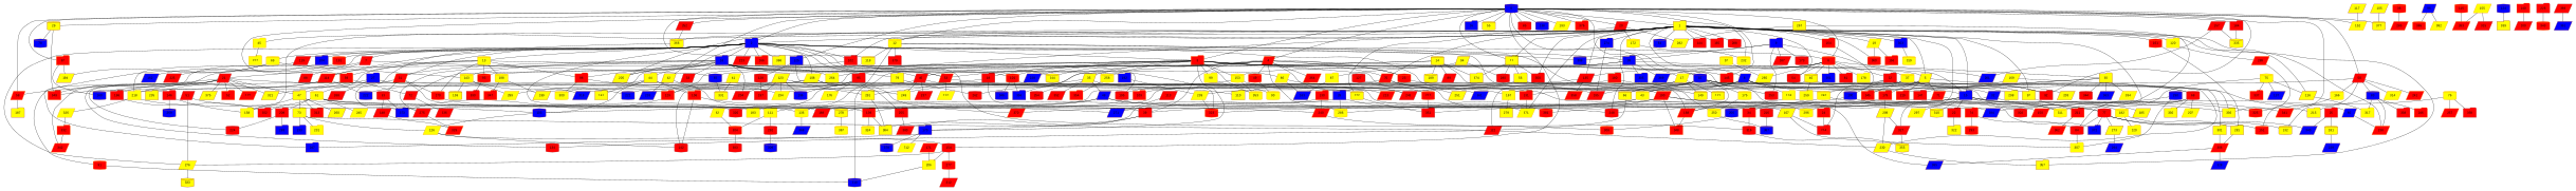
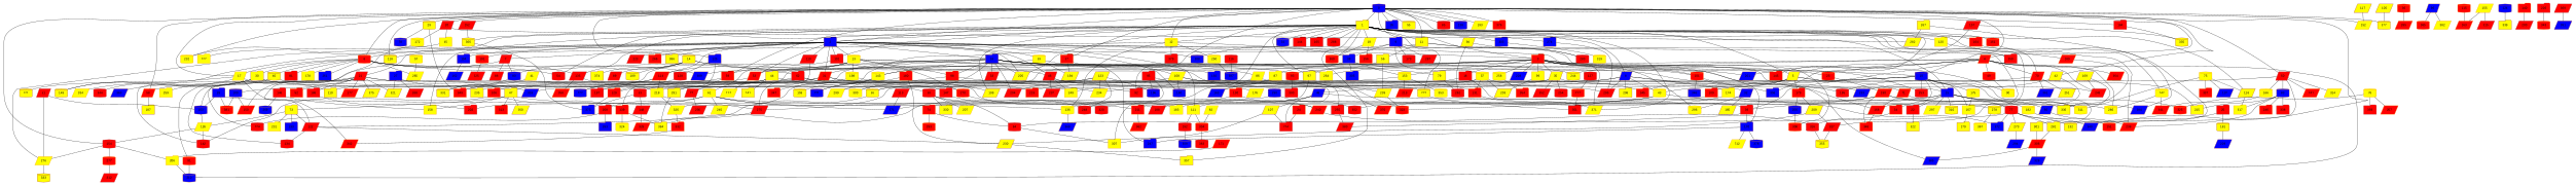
  graph {
    fontname="Liberation Sans"
    node [color=darkorange fillcolor=red fontname="Liberation Sans" shape=parallelogram style=filled]
    edge [fontname="Liberation Sans"]
    0 [color=brown fillcolor=blue shape=cylinder]
    1 [color=brown fillcolor=yellow shape=folder]
    2 [color=brown fillcolor=blue shape=folder]
    3 [shape=folder]
    4
    6 [shape=cylinder]
    10 [color=brown fillcolor=blue shape=cylinder]
    11 [color=brown fillcolor=yellow shape=folder]
    12 [fillcolor=yellow shape=cylinder]
    17 [fillcolor=yellow]
    20 [color=brown]
    26 [fillcolor=blue shape=folder]
    29 [color=brown fillcolor=yellow shape=cylinder]
    42 [color=brown fillcolor=yellow]
    50 [color=brown]
    55 [color=brown fillcolor=yellow shape=cylinder]
    58
    59 [shape=folder]
    67 [shape=folder]
    85 [color=brown shape=cylinder]
    92 [color=brown shape=folder]
    118 [color=brown fillcolor=yellow shape=cylinder]
    125 [fillcolor=blue shape=folder]
    138 [color=brown fillcolor=blue shape=cylinder]
    145 [shape=folder]
    151 [shape=cylinder]
    152 [fillcolor=yellow]
    154 [color=brown shape=cylinder]
    184 [color=brown shape=folder]
    193 [fillcolor=yellow]
    232 [fillcolor=yellow shape=cylinder]
    252 [color=brown]
    376 [shape=folder]
    377 [color=brown fillcolor=yellow shape=cylinder]
    5 [color=brown fillcolor=yellow]
    8 [fillcolor=blue]
    15 [fillcolor=blue shape=folder]
    19 [fillcolor=yellow]
    54 [color=brown shape=cylinder]
    64 [fillcolor=blue shape=cylinder]
    70
    97 [color=brown fillcolor=yellow shape=folder]
    102 [color=brown shape=folder]
    116 [color=brown fillcolor=yellow]
    120 [fillcolor=yellow shape=folder]
    135 [color=brown]
    144 [color=brown shape=folder]
    150
    158 [fillcolor=yellow shape=folder]
    161 [shape=cylinder]
    164 [shape=folder]
    165 [color=brown shape=folder]
    199 [color=brown fillcolor=yellow]
    205 [color=brown fillcolor=yellow]
    238
    248 [color=brown shape=cylinder]
    272 [color=brown fillcolor=yellow shape=cylinder]
    274 [fillcolor=blue shape=folder]
    288 [color=brown shape=cylinder]
    303 [color=brown fillcolor=blue shape=folder]
    327 [color=brown]
    350 [color=brown shape=folder]
    357 [color=brown fillcolor=yellow shape=folder]
    360 [shape=cylinder]
    366 [color=brown fillcolor=yellow shape=cylinder]
    371 [fillcolor=yellow]
    7 [color=brown]
    13 [fillcolor=yellow shape=cylinder]
    16 [color=brown fillcolor=blue shape=folder]
    21 [color=brown]
    31
    46 [color=brown]
    53
    69 [fillcolor=yellow shape=cylinder]
    104 [color=brown fillcolor=blue shape=folder]
    108 [fillcolor=yellow]
    111 [fillcolor=yellow shape=folder]
    114
    119 [color=brown]
    149 [color=brown fillcolor=yellow shape=cylinder]
    167 [fillcolor=yellow shape=folder]
    191 [shape=cylinder]
    223 [color=brown]
    266 [shape=folder]
    276 [fillcolor=yellow]
    308 [shape=cylinder]
    386 [color=brown fillcolor=yellow shape=folder]
    388 [fillcolor=blue shape=cylinder]
    18 [color=brown shape=folder]
    23 [shape=cylinder]
    35 [color=brown fillcolor=yellow]
    72 [color=brown]
    90 [fillcolor=yellow shape=cylinder]
    93 [shape=cylinder]
    99 [fillcolor=yellow shape=folder]
    101 [shape=cylinder]
    153 [fillcolor=yellow shape=cylinder]
    170 [color=brown fillcolor=blue shape=folder]
    228 [fillcolor=blue]
    258 [fillcolor=yellow shape=cylinder]
    264 [fillcolor=yellow shape=folder]
    296 [fillcolor=yellow shape=cylinder]
    39 [color=brown shape=folder]
    49 [shape=cylinder]
    129 [shape=folder]
    210 [fillcolor=blue shape=cylinder]
    243 [color=brown]
    244 [color=brown fillcolor=yellow shape=cylinder]
    286 [fillcolor=yellow shape=cylinder]
    356 [color=brown fillcolor=blue shape=folder]
    364
    30 [color=brown fillcolor=yellow shape=folder]
    40 [color=brown fillcolor=yellow shape=cylinder]
    62 [color=brown shape=folder]
    81 [color=brown shape=folder]
    178 [fillcolor=yellow shape=folder]
    261 [fillcolor=blue shape=folder]
    265 [fillcolor=yellow]
    389 [fillcolor=blue]
    66 [color=brown fillcolor=yellow shape=cylinder]
    253 [color=brown shape=cylinder]
    109 [shape=folder]
    168
    175 [fillcolor=yellow shape=cylinder]
    249 [fillcolor=yellow shape=folder]
    301 [color=brown fillcolor=yellow shape=folder]
    311 [fillcolor=yellow shape=cylinder]
    56 [color=brown fillcolor=yellow shape=folder]
    280 [color=brown shape=cylinder]
    326 [fillcolor=yellow]
    38 [fillcolor=blue shape=folder]
    136 [fillcolor=yellow shape=cylinder]
    250 [fillcolor=yellow shape=cylinder]
    379 [color=brown shape=folder]
    110 [color=brown fillcolor=yellow shape=folder]
    121 [color=brown fillcolor=yellow shape=cylinder]
    122 [color=brown]
    45 [fillcolor=yellow shape=folder]
    172 [fillcolor=yellow shape=cylinder]
    282 [color=brown fillcolor=yellow]
    78 [fillcolor=blue shape=cylinder]
    349 [shape=folder]
    233 [fillcolor=blue]
    278 [color=brown fillcolor=yellow shape=cylinder]
    275 [color=brown]
    83 [fillcolor=blue shape=cylinder]
    132 [color=brown fillcolor=yellow shape=cylinder]
    166 [fillcolor=yellow shape=cylinder]
    241
    314 [fillcolor=yellow]
    187 [color=brown fillcolor=yellow shape=folder]
    235 [color=brown fillcolor=yellow shape=folder]
    160 [fillcolor=blue shape=cylinder]
    194 [color=brown fillcolor=yellow]
    291 [color=brown fillcolor=yellow shape=folder]
    128 [color=brown shape=cylinder]
    206 [fillcolor=yellow shape=folder]
    277 [shape=cylinder]
    335 [color=brown fillcolor=yellow shape=cylinder]
    43 [fillcolor=yellow shape=cylinder]
    71
    179 [shape=folder]
    215 [color=brown fillcolor=yellow shape=folder]
    219 [shape=folder]
    345 [shape=folder]
    32 [color=brown fillcolor=blue]
    68 [color=brown shape=cylinder]
    174 [fillcolor=yellow shape=folder]
    295 [color=brown]
    298 [color=brown fillcolor=yellow shape=folder]
    22 [color=brown shape=folder]
    34 [shape=folder]
    60 [fillcolor=blue]
    77 [color=brown shape=cylinder]
    182 [fillcolor=yellow shape=cylinder]
    271 [color=brown fillcolor=blue]
    297 [fillcolor=yellow]
    310 [color=brown fillcolor=yellow shape=cylinder]
    156 [shape=folder]
    47 [color=brown fillcolor=yellow shape=folder]
    73 [color=brown fillcolor=yellow shape=folder]
    260 [color=brown fillcolor=yellow]
    313 [shape=folder]
    195 [color=brown shape=cylinder]
    251 [color=brown fillcolor=yellow]
    361 [fillcolor=blue]
    211 [shape=folder]
    323 [shape=cylinder]
    317 [fillcolor=yellow shape=folder]
    289
    218 [fillcolor=yellow shape=folder]
    358
    281 [color=brown fillcolor=yellow shape=folder]
    242 [fillcolor=yellow shape=cylinder]
    351 [color=brown shape=folder]
    319 [fillcolor=yellow shape=cylinder]
    355 [color=brown fillcolor=yellow shape=cylinder]
    373 [color=brown fillcolor=blue shape=folder]
    80 [color=brown fillcolor=blue shape=cylinder]
    88 [color=brown]
    91 [shape=cylinder]
    61 [fillcolor=yellow shape=cylinder]
    98 [shape=folder]
    192 [fillcolor=blue shape=folder]
    198 [fillcolor=yellow shape=cylinder]
    270 [shape=cylinder]
    33 [color=brown]
    44 [color=brown fillcolor=yellow shape=folder]
    79 [color=brown fillcolor=yellow shape=folder]
    86 [fillcolor=yellow]
    143 [fillcolor=yellow shape=cylinder]
    204 [color=brown]
    300 [fillcolor=yellow shape=cylinder]
    52 [shape=folder]
    134 [color=brown shape=cylinder]
    177
    186 [color=brown shape=folder]
    224 [color=brown shape=cylinder]
    321 [color=brown fillcolor=yellow]
    342
    375 [color=brown fillcolor=yellow]
    63 [color=brown shape=cylinder]
    183 [fillcolor=yellow shape=folder]
    131 [shape=folder]
    237 [color=brown]
    112 [fillcolor=yellow]
    247 [color=brown fillcolor=blue shape=folder]
    162 [fillcolor=blue]
    255 [color=brown shape=folder]
    299 [fillcolor=yellow]
    370
    304 [shape=cylinder]
    292 [color=brown shape=cylinder]
    222 [fillcolor=blue shape=cylinder]
    279 [color=brown fillcolor=yellow shape=folder]
    225 [color=brown]
    333 [color=brown fillcolor=yellow shape=cylinder]
    190
    48 [fillcolor=blue]
    254 [color=brown shape=cylinder]
    352 [color=brown]
    236 [color=brown]
    390 [color=brown shape=folder]
    203 [color=brown fillcolor=yellow]
    346 [fillcolor=blue shape=cylinder]
    385 [fillcolor=blue]
    318 [fillcolor=blue]
    213
    353 [fillcolor=yellow shape=cylinder]
    n250 [fillcolor=yellow label=712]
    378 [fillcolor=blue shape=cylinder]
    354 [shape=folder]
    380 [color=brown]
    372 [fillcolor=blue shape=folder]
    209 [color=brown fillcolor=yellow]
    256 [color=brown fillcolor=blue shape=cylinder]
    147 [color=brown shape=folder]
    334 [fillcolor=yellow]
    344 [color=brown shape=cylinder]
    363 [fillcolor=blue]
    142 [color=brown shape=cylinder]
    259 [fillcolor=yellow shape=folder]
    214 [color=brown shape=folder]
    100 [fillcolor=blue shape=cylinder]
    139 [shape=folder]
    331 [color=brown fillcolor=yellow shape=cylinder]
    185 [color=brown fillcolor=yellow]
    84 [color=brown shape=cylinder]
    207 [fillcolor=yellow]
    330 [color=brown fillcolor=yellow shape=folder]
    302 [color=brown shape=cylinder]
    9 [color=brown fillcolor=blue shape=folder]
    37 [fillcolor=yellow shape=cylinder]
    173 [color=brown shape=cylinder]
    287 [color=brown]
    234 [fillcolor=yellow]
    87 [fillcolor=yellow shape=folder]
    201 [fillcolor=blue]
    305 [fillcolor=blue shape=folder]
    188 [color=brown]
    348 [shape=folder]
    306
    239 [fillcolor=yellow]
    332 [shape=folder]
    368 [fillcolor=blue]
    387 [fillcolor=blue shape=cylinder]
    202 [color=brown shape=folder]
    208 [color=brown shape=folder]
    240
    245 [fillcolor=yellow]
    347 [shape=folder]
    320 [color=brown shape=cylinder]
    14 [color=brown fillcolor=yellow shape=cylinder]
    89 [color=brown]
    189 [color=brown fillcolor=yellow shape=cylinder]
    374 [color=brown fillcolor=yellow shape=folder]
    322 [color=brown fillcolor=yellow shape=folder]
    316 [color=brown shape=cylinder]
    273 [color=brown fillcolor=yellow]
    340 [fillcolor=blue]
-   220 [fillcolor=yellow shape=folder]
    103 [color=brown fillcolor=blue shape=cylinder]
    106 [shape=folder]
    141 [color=brown fillcolor=yellow shape=folder]
    262 [color=brown shape=cylinder]
    163 [fillcolor=blue]
    159 [color=brown fillcolor=yellow shape=cylinder]
    221 [fillcolor=blue shape=cylinder]
    329
    230 [color=brown fillcolor=yellow]
    384 [color=brown fillcolor=yellow shape=folder]
    227 [fillcolor=yellow shape=folder]
    325 [shape=cylinder]
    336 [color=brown fillcolor=yellow shape=folder]
    24 [shape=folder]
    25 [color=brown shape=folder]
    181 [color=brown fillcolor=yellow shape=cylinder]
    229 [color=brown fillcolor=blue]
    27 [color=brown fillcolor=blue shape=folder]
    268 [color=brown]
    28 [color=brown fillcolor=blue shape=folder]
    381 [shape=cylinder]
    126 [fillcolor=yellow]
    148 [color=brown]
    107 [color=brown fillcolor=yellow]
    284 [color=brown fillcolor=blue]
    36 [shape=cylinder]
    285
    41 [fillcolor=yellow]
    367 [fillcolor=yellow shape=cylinder]
    133 [color=brown fillcolor=blue shape=folder]
    231 [fillcolor=yellow shape=folder]
    307 [fillcolor=yellow shape=folder]
    246 [shape=folder]
    338 [color=brown shape=folder]
    341
    51 [color=brown]
    57 [fillcolor=yellow shape=cylinder]
    283 [color=brown fillcolor=blue shape=folder]
    324 [fillcolor=yellow shape=cylinder]
    362
    74 [shape=folder]
    293 [shape=cylinder]
    75 [fillcolor=yellow shape=cylinder]
    137 [fillcolor=blue]
    337 [shape=folder]
    76 [fillcolor=yellow shape=cylinder]
    257
    359 [color=brown shape=folder]
    294 [color=brown fillcolor=blue]
    82 [fillcolor=yellow]
    383 [color=brown shape=cylinder]
    94 [color=brown fillcolor=yellow]
    95 [color=brown shape=folder]
    176 [fillcolor=yellow]
    196 [color=brown fillcolor=blue shape=cylinder]
    96 [fillcolor=blue]
    365 [shape=cylinder]
    382 [fillcolor=yellow]
    105 [color=brown fillcolor=yellow]
    309 [fillcolor=blue shape=cylinder]
    113 [color=brown]
    115 [shape=cylinder]
    263
    117 [color=brown fillcolor=yellow]
    123 [color=brown fillcolor=yellow]
    197 [color=brown shape=folder]
    124 [color=brown fillcolor=blue shape=cylinder]
    339 [color=brown fillcolor=yellow shape=folder]
    127 [color=brown shape=cylinder]
    217 [shape=cylinder]
    130 [shape=folder]
    140 [shape=folder]
    200 [color=brown]
    146 [color=brown shape=folder]
    269 [fillcolor=blue shape=cylinder]
    312 [color=brown]
    155 [fillcolor=yellow]
    315 [color=brown]
    157 [color=brown]
    169 [color=brown fillcolor=yellow]
    171
    180 [shape=folder]
    216 [color=brown shape=cylinder]
    226 [color=brown shape=folder]
    343 [shape=cylinder]
    267 [color=brown fillcolor=yellow shape=folder]
    328 [fillcolor=blue]
    290 [color=brown fillcolor=blue shape=cylinder]
    369 [color=brown]
    391 [color=brown fillcolor=blue]
    0 -- 1
    0 -- 2
    0 -- 3
    0 -- 4
    0 -- 6
    0 -- 10
    0 -- 11
    0 -- 12
    0 -- 17
    0 -- 20
    0 -- 26
    0 -- 29
    0 -- 42
    0 -- 50
    0 -- 55
    0 -- 58
    0 -- 59
    0 -- 67
    0 -- 85
    0 -- 92
    0 -- 118
    0 -- 125
    0 -- 138
    0 -- 145
    0 -- 151
    0 -- 152
    0 -- 154
    0 -- 184
    0 -- 193
    0 -- 232
    0 -- 252
    0 -- 376
    0 -- 377
    1 -- 2
    1 -- 11
    1 -- 12
    1 -- 5
    1 -- 8
    1 -- 15
    1 -- 19
    1 -- 54
    1 -- 64
    1 -- 70
    1 -- 97
    1 -- 102
    1 -- 116
    1 -- 120
    1 -- 135
    1 -- 144
    1 -- 150
    1 -- 158
    1 -- 161
    1 -- 164
    1 -- 165
    1 -- 199
    1 -- 205
    1 -- 238
    1 -- 248
    1 -- 272
    1 -- 274
    1 -- 288
    1 -- 303
    1 -- 327
    1 -- 350
    1 -- 357
    1 -- 360
    1 -- 366
    1 -- 371
    2 -- 3
    2 -- 6
    2 -- 102
    2 -- 205
    2 -- 7
    2 -- 13
    2 -- 16
    2 -- 21
    2 -- 31
    2 -- 46
    2 -- 53
    2 -- 69
    2 -- 104
    2 -- 108
    2 -- 111
    2 -- 114
    2 -- 119
    2 -- 149
    2 -- 167
    2 -- 191
    2 -- 223
    2 -- 266
    2 -- 276
    2 -- 308
    2 -- 386
    2 -- 388
    3 -- 10
    3 -- 145
    3 -- 15
    3 -- 371
    3 -- 53
    3 -- 18
    3 -- 23
    3 -- 35
    3 -- 72
    3 -- 90
    3 -- 93
    3 -- 99
    3 -- 101
    3 -- 153
    3 -- 170
    3 -- 228
    3 -- 258
    3 -- 264
    3 -- 296
    4 -- 5
    4 -- 70
    4 -- 23
    4 -- 39
    4 -- 49
    4 -- 129
    4 -- 210
    4 -- 243
    4 -- 244
    4 -- 286
    4 -- 356
    4 -- 364
    6 -- 17
    6 -- 54
    6 -- 135
    6 -- 30
    6 -- 40
    6 -- 62
    6 -- 81
    6 -- 178
    6 -- 261
    6 -- 265
    6 -- 389
    10 -- 15
    10 -- 167
    10 -- 66
    10 -- 253
    10 -- 109
    10 -- 168
    10 -- 175
    10 -- 249
    10 -- 301
    10 -- 311
    11 -- 350
    11 -- 56
    11 -- 280
-   11 -- 374
+   11 -- 326
    12 -- 118
    12 -- 38
    12 -- 136
    12 -- 250
    12 -- 379
    17 -- 149
    17 -- 110
    17 -- 121
    17 -- 122
    20 -- 45
    20 -- 172
    20 -- 282
    29 -- 78
    29 -- 349
    42 -- 233
    42 -- 278
    50 -- 275
    50 -- 83
    50 -- 132
    50 -- 166
    50 -- 241
    50 -- 314
    58 -- 187
    59 -- 72
    59 -- 235
    67 -- 160
    67 -- 194
    125 -- 291
    125 -- 128
    154 -- 276
    154 -- 206
    154 -- 277
    184 -- 335
    252 -- 366
    5 -- 43
    5 -- 71
    5 -- 179
    5 -- 215
    5 -- 219
    5 -- 345
    8 -- 66
    8 -- 43
    8 -- 32
    8 -- 68
    8 -- 174
    8 -- 295
    8 -- 298
    15 -- 39
    15 -- 311
    15 -- 22
    15 -- 34
    15 -- 60
    15 -- 77
    15 -- 182
    15 -- 271
    15 -- 297
    15 -- 310
    19 -- 360
    19 -- 156
    70 -- 195
    70 -- 251
    70 -- 361
    97 -- 211
    102 -- 349
    102 -- 323
    116 -- 317
    120 -- 289
    135 -- 218
    135 -- 358
    161 -- 281
    164 -- 242
    272 -- 351
    274 -- 295
    303 -- 319
    327 -- 355
    366 -- 373
    7 -- 80
    7 -- 88
    7 -- 91
    13 -- 59
    13 -- 114
    13 -- 93
    13 -- 61
    13 -- 98
    13 -- 192
    13 -- 198
    13 -- 270
    16 -- 205
    16 -- 31
    16 -- 53
    16 -- 101
    16 -- 264
    16 -- 244
    16 -- 275
    16 -- 195
    16 -- 98
    16 -- 33
    16 -- 44
    16 -- 79
    16 -- 86
    16 -- 143
    16 -- 204
    16 -- 300
    21 -- 58
    21 -- 272
    21 -- 47
    21 -- 52
    21 -- 134
    21 -- 177
    21 -- 186
    21 -- 224
    21 -- 321
    21 -- 342
    21 -- 375
    31 -- 47
    31 -- 270
    31 -- 63
    31 -- 183
    46 -- 249
    46 -- 233
    46 -- 131
    46 -- 237
    53 -- 110
    53 -- 112
    69 -- 194
    69 -- 143
    69 -- 247
    104 -- 162
    108 -- 160
    108 -- 255
    108 -- 299
    108 -- 370
    111 -- 304
    111 -- 292
    114 -- 349
    114 -- 218
    114 -- 222
    119 -- 218
    167 -- 279
    191 -- 225
    276 -- 333
    18 -- 39
    18 -- 291
    23 -- 190
    35 -- 129
    35 -- 243
    35 -- 48
    35 -- 254
    35 -- 352
    72 -- 236
    93 -- 390
-   99 -- 353
+   99 -- 203
    101 -- 356
    101 -- 346
    101 -- 385
    153 -- 318
    153 -- 213
    153 -- 353
    170 -- 247
    170 -- n250
    170 -- 378
    258 -- 354
    39 -- 170
    39 -- 380
    49 -- 90
    129 -- 373
    30 -- 219
    30 -- 147
    30 -- 334
    30 -- 344
    30 -- 363
    40 -- 92
    40 -- 142
    40 -- 259
    62 -- 68
    62 -- 214
    62 -- 100
    62 -- 139
    66 -- 122
    109 -- 188
    168 -- 348
-   175 -- 250
+   175 -- 167
    301 -- 306
    56 -- 97
    56 -- 239
    326 -- 332
    38 -- 153
    38 -- 389
    38 -- 87
    38 -- 201
    38 -- 305
    136 -- 368
    250 -- 387
    122 -- 134
    122 -- 230
    45 -- 227
    172 -- 232
    278 -- 367
    275 -- 329
    83 -- 238
    83 -- 215
    83 -- 317
    83 -- 246
    83 -- 338
    166 -- 341
    291 -- 384
    128 -- 197
    206 -- 210
    277 -- 312
    43 -- 136
    43 -- 323
    43 -- 372
    71 -- 168
    71 -- 77
    179 -- 209
    179 -- 256
    32 -- 296
    32 -- 185
    68 -- 211
    68 -- 84
    68 -- 207
    68 -- 330
    174 -- 278
    174 -- 302
    22 -- 322
    34 -- 316
    60 -- 238
    77 -- 151
    77 -- 132
    77 -- 281
    77 -- 372
    77 -- 84
    77 -- 273
    182 -- 340
-   182 -- 220
    47 -- 158
    47 -- 136
    47 -- 73
    47 -- 260
    47 -- 313
    73 -- 122
    73 -- 126
    73 -- 133
    73 -- 231
    211 -- 362
    289 -- 336
    218 -- 326
    218 -- 275
    281 -- 306
    242 -- 286
    242 -- 341
    80 -- 331
    91 -- 210
    61 -- 271
    61 -- 188
    61 -- 202
    61 -- 208
    61 -- 240
    61 -- 245
    98 -- 300
    98 -- 234
    192 -- 239
    198 -- 199
    198 -- 347
    270 -- 320
    44 -- 249
    44 -- 222
    44 -- 103
    44 -- 106
    44 -- 141
    79 -- 262
    86 -- 295
    86 -- 163
    143 -- 299
    143 -- 159
    143 -- 221
    186 -- 202
    63 -- 373
    63 -- 148
    131 -- 371
    255 -- 380
    304 -- 383
    292 -- 309
    190 -- 351
    190 -- 370
    190 -- 348
    190 -- 325
    190 -- 336
    48 -- 111
    48 -- 183
    48 -- 107
    48 -- 284
    209 -- 327
    209 -- 230
    256 -- 308
    147 -- 248
    100 -- 150
    100 -- 381
    139 -- 384
    139 -- 324
    84 -- 307
    9 -- 388
    9 -- 253
    9 -- 38
    9 -- 37
    9 -- 173
    9 -- 287
    37 -- 92
    37 -- 345
    37 -- 131
    37 -- 203
    37 -- 234
    87 -- 163
    306 -- 385
    306 -- 328
    239 -- 323
    332 -- 342
    208 -- 224
    208 -- 283
    240 -- 316
    14 -- 46
    14 -- 168
    14 -- 80
    14 -- 89
    14 -- 189
    14 -- 374
    316 -- 355
    273 -- 294
    103 -- 126
    106 -- 142
    106 -- 139
    230 -- 357
    24 -- 214
    25 -- 340
    25 -- 181
    181 -- 229
    27 -- 321
    27 -- 318
    27 -- 268
    28 -- 286
    28 -- 103
    28 -- 381
    126 -- 154
    126 -- 142
    148 -- 329
    107 -- 214
    107 -- 307
    36 -- 285
    41 -- 331
    51 -- 276
    51 -- 103
    57 -- 265
    74 -- 84
    74 -- 293
    75 -- 116
    75 -- 311
    75 -- 137
    75 -- 337
    76 -- 325
    76 -- 257
    76 -- 359
    82 -- 304
    94 -- 280
    94 -- 262
    95 -- 320
    95 -- 176
    95 -- 196
    96 -- 365
    96 -- 382
    105 -- 377
    113 -- 271
    115 -- 263
    117 -- 152
    123 -- 248
    123 -- 204
    123 -- 234
    123 -- 196
    123 -- 197
    124 -- 339
    127 -- 217
    217 -- 351
    130 -- 240
    130 -- 384
    140 -- 200
    146 -- 158
    146 -- 269
    155 -- 263
    155 -- 315
    157 -- 335
    157 -- 201
    169 -- 243
    169 -- 336
    171 -- 206
    180 -- 221
    180 -- 230
    216 -- 387
    226 -- 343
    267 -- 282
    267 -- 284
    290 -- 302
    290 -- 307
    369 -- 391
  }
